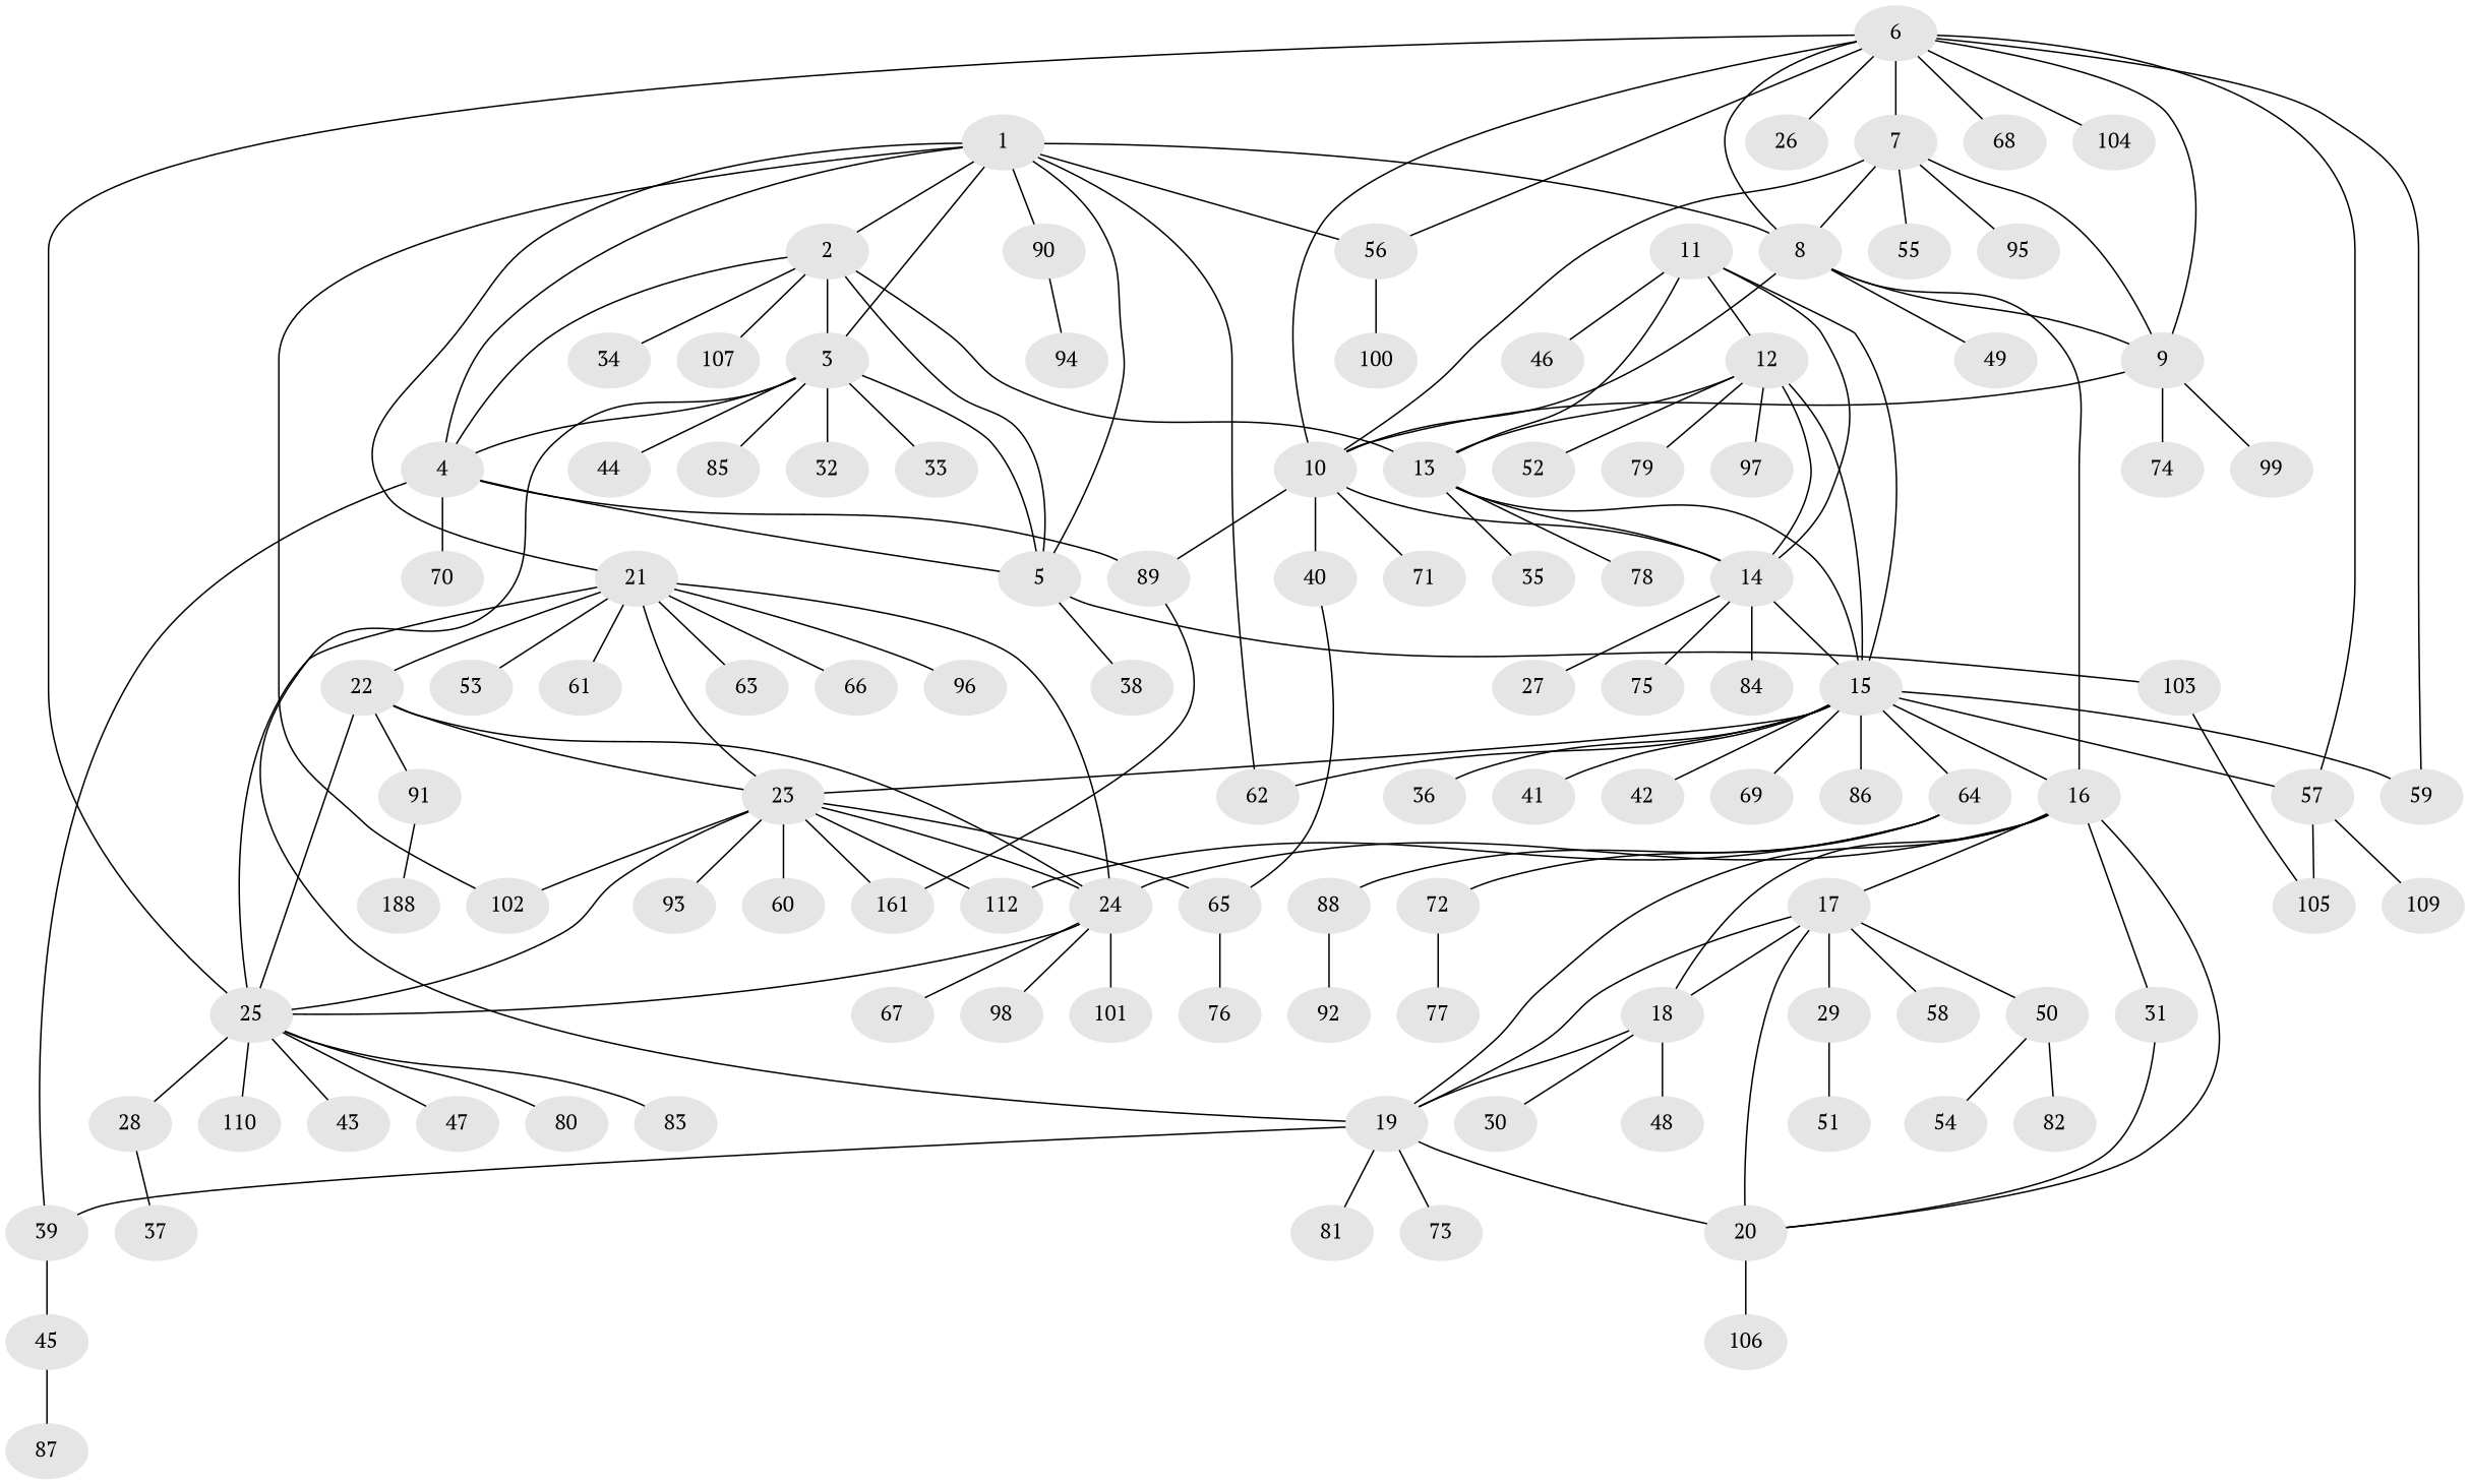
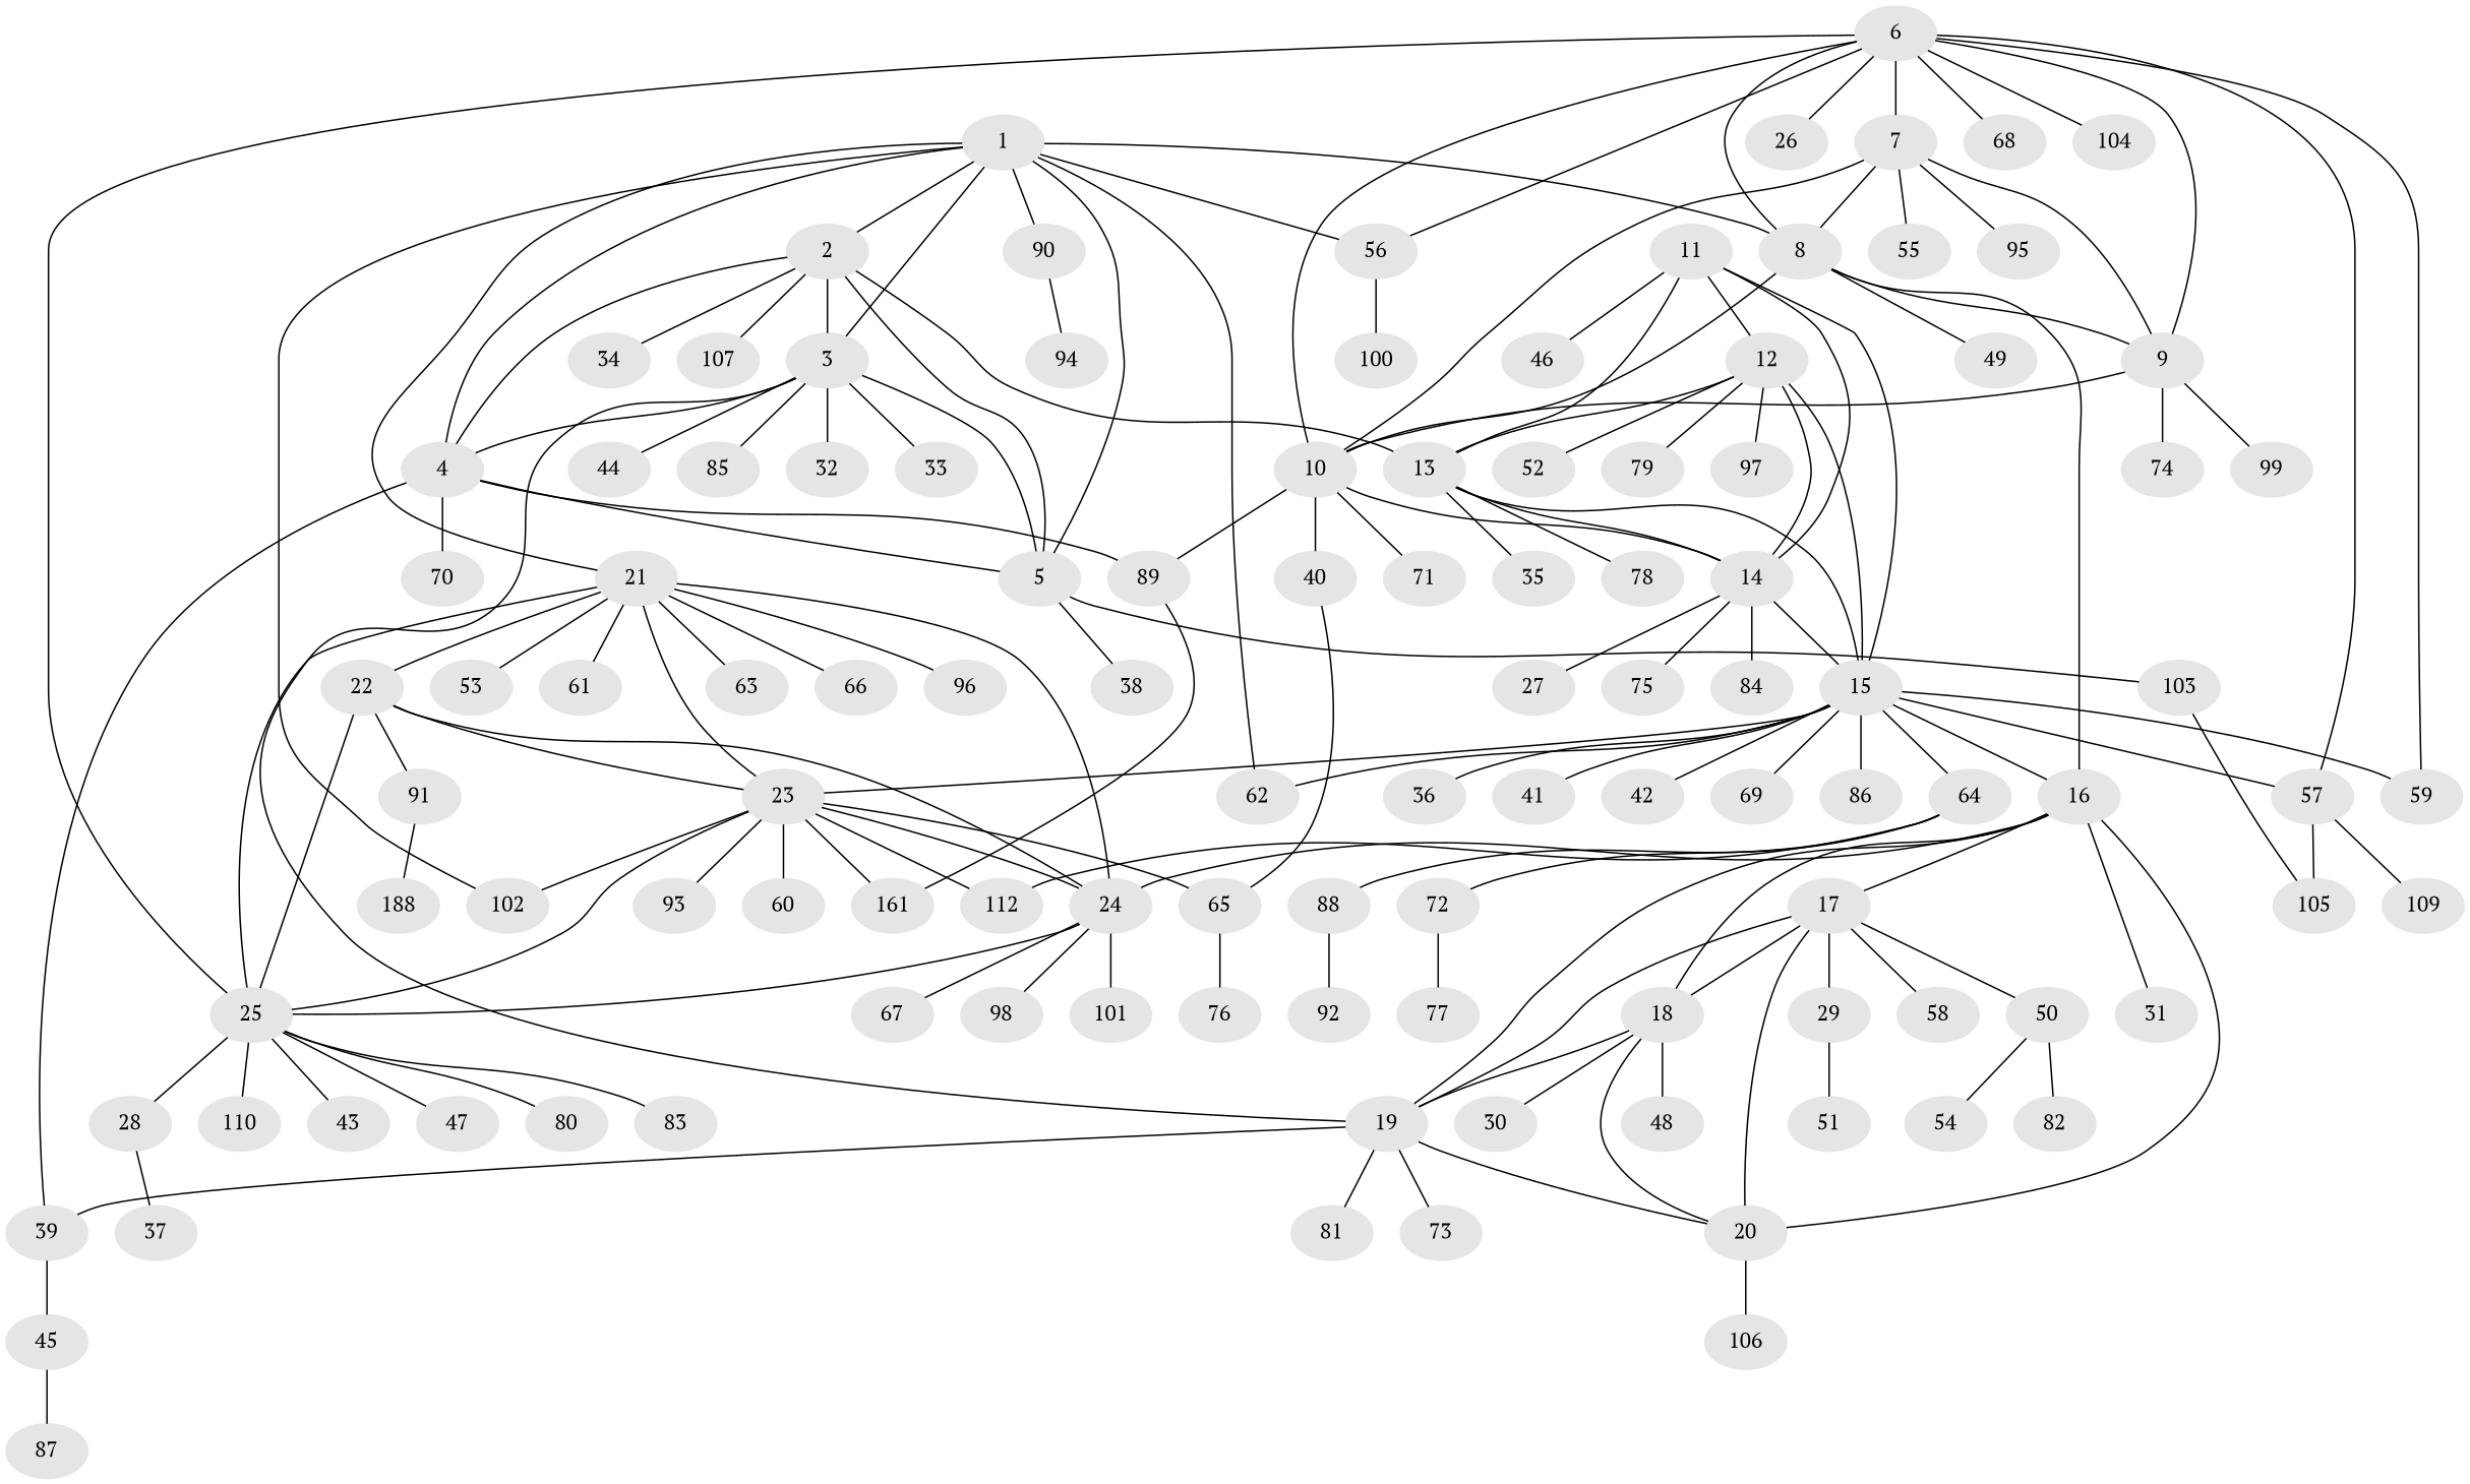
  graph {
    fontname="PT Serif"
    node [color=gray90 fontname="PT Serif" style=filled]
    edge [fontname="PT Serif"]
    1
    2
    3
    4
    5
    8
    21
    56
    62
    90
    102
    13
    34
    107
    19
    32
    33
    44
    85
    39
    70
    89
    38
    103
    9
    10
    16
    49
    25
    23
    24
    22
    53
    61
    63
    66
    96
    100
    94
    14
    15
    35
    78
    20
    73
    81
    45
    n48 [label=161]
    105
    6
    7
    26
    57
    59
    68
    104
    55
    95
    74
    99
    40
    71
    28
    43
    47
    80
    83
    110
    109
    17
    18
    31
    27
    75
    84
    65
    11
    12
    46
    52
    79
    97
    36
    41
    42
    64
    69
    86
    60
    93
    112
    72
    88
    29
    50
    58
    30
    48
    106
    67
    98
    101
    51
    54
    82
    91
    n107 [label=188]
    76
    37
    87
    77
    92
    1 -- 2
    1 -- 3
    1 -- 4
    1 -- 5
    1 -- 8
    1 -- 21
    1 -- 56
    1 -- 62
    1 -- 90
    1 -- 102
    2 -- 3
    2 -- 4
    2 -- 5
    2 -- 13
    2 -- 34
    2 -- 107
    3 -- 4
    3 -- 5
    3 -- 19
    3 -- 32
    3 -- 33
    3 -- 44
    3 -- 85
    4 -- 5
    4 -- 39
    4 -- 70
    4 -- 89
    5 -- 38
    5 -- 103
    8 -- 9
    8 -- 10
    8 -- 16
    8 -- 49
    21 -- 25
    21 -- 23
    21 -- 24
    21 -- 22
    21 -- 53
    21 -- 61
    21 -- 63
    21 -- 66
    21 -- 96
    56 -- 100
    90 -- 94
    13 -- 14
    13 -- 15
    13 -- 35
    13 -- 78
    19 -- 39
    19 -- 20
    19 -- 73
    19 -- 81
    39 -- 45
    89 -- n48
    103 -- 105
    9 -- 10
    9 -- 74
    9 -- 99
    10 -- 89
    10 -- 14
    10 -- 40
    10 -- 71
    16 -- 19
    16 -- 24
    16 -- 20
    16 -- 17
    16 -- 18
    16 -- 31
    25 -- 28
    25 -- 43
    25 -- 47
    25 -- 80
    25 -- 83
    25 -- 110
    23 -- 102
    23 -- 25
    23 -- 24
    23 -- n48
    23 -- 65
    23 -- 60
    23 -- 93
    23 -- 112
    24 -- 25
    24 -- 67
    24 -- 98
    24 -- 101
    22 -- 25
    22 -- 23
    22 -- 24
    22 -- 91
    14 -- 15
    14 -- 27
    14 -- 75
    14 -- 84
    15 -- 62
    15 -- 16
    15 -- 23
    15 -- 57
    15 -- 59
    15 -- 36
    15 -- 41
    15 -- 42
    15 -- 64
    15 -- 69
    15 -- 86
    20 -- 106
    45 -- 87
    6 -- 8
    6 -- 56
    6 -- 9
    6 -- 10
    6 -- 25
    6 -- 7
    6 -- 26
    6 -- 57
    6 -- 59
    6 -- 68
    6 -- 104
    7 -- 8
    7 -- 9
    7 -- 10
    7 -- 55
    7 -- 95
    57 -- 105
    57 -- 109
    40 -- 65
    28 -- 37
    17 -- 19
    17 -- 20
    17 -- 18
    17 -- 29
    17 -- 50
    17 -- 58
    18 -- 19
-   31 -- 20
+   18 -- 20
    18 -- 30
    18 -- 48
    65 -- 76
    11 -- 13
    11 -- 14
    11 -- 15
    11 -- 12
    11 -- 46
    12 -- 13
    12 -- 14
    12 -- 15
    12 -- 52
    12 -- 79
    12 -- 97
    64 -- 112
    64 -- 72
    64 -- 88
    72 -- 77
    88 -- 92
    29 -- 51
    50 -- 54
    50 -- 82
    91 -- n107
  }
